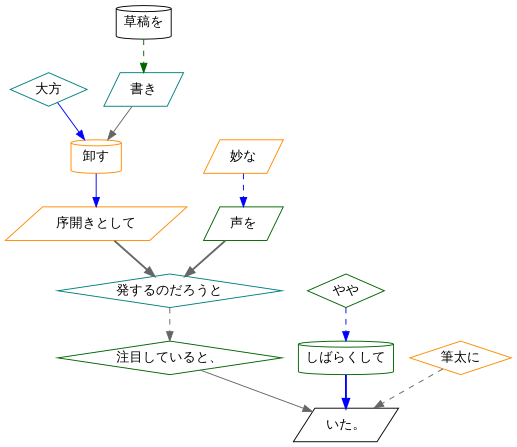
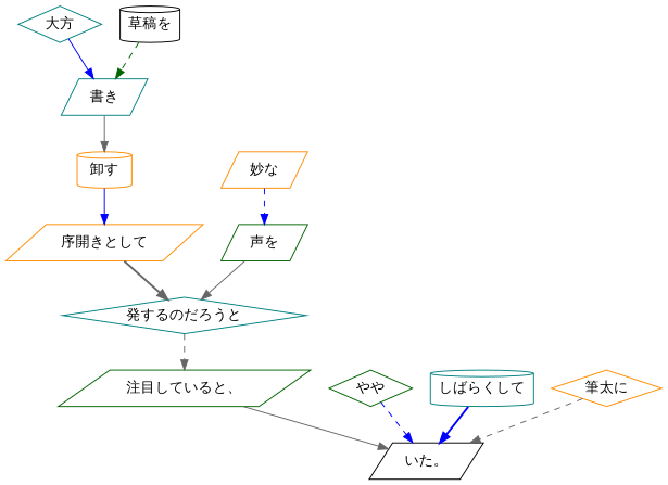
  digraph {
    node [color=darkorange shape=parallelogram]
    edge [color=gray40 style=solid]
    n1 [color=teal label="大方" shape=diamond]
    n2 [color=teal label="書き"]
    n3 [label="卸す" shape=cylinder]
    n4 [color=black label="草稿を" shape=cylinder]
    n5 [label="序開きとして"]
    n6 [color=teal label="発するのだろうと" shape=diamond]
-   n7 [color=darkgreen label="注目していると、" shape=diamond]
+   n7 [color=darkgreen label="注目していると、"]
    n8 [label="妙な"]
    n9 [color=darkgreen label="声を"]
    n10 [color=black label="いた。"]
    n11 [color=darkgreen label="やや" shape=diamond]
-   n12 [color=darkgreen label="しばらくして" shape=cylinder]
+   n12 [color=teal label="しばらくして" shape=cylinder]
    n13 [label="筆太に" shape=diamond]
-   n1 -> n3 [color=blue]
+   n1 -> n2 [color=blue]
    n2 -> n3
    n3 -> n5 [color=blue]
    n4 -> n2 [color=darkgreen style=dashed]
    n5 -> n6 [style=bold]
    n6 -> n7 [style=dashed]
    n7 -> n10
    n8 -> n9 [color=blue style=dashed]
-   n9 -> n6 [style=bold]
-   n11 -> n12 [color=blue style=dashed]
+   n9 -> n6
+   n11 -> n10 [color=blue style=dashed]
    n12 -> n10 [color=blue style=bold]
    n13 -> n10 [style=dashed]
  }
